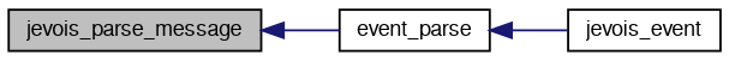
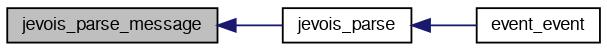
  digraph {
    rankdir=LR
    node [color=black fillcolor=white fontname=FreeSans fontsize=10 shape=record style=filled]
    edge [color=midnightblue dir=back fontname=FreeSans fontsize=10 labelfontname=FreeSans labelfontsize=10 style=solid]
    n1 [fillcolor=grey75 fontcolor=black height=0.2 label=jevois_parse_message width=0.4]
-   n2 [height=0.2 label=event_parse width=0.4]
-   n3 [height=0.2 label=jevois_event width=0.4]
+   n2 [height=0.2 label=jevois_parse width=0.4]
+   n3 [height=0.2 label=event_event width=0.4]
    n1 -> n2
    n2 -> n3
  }
